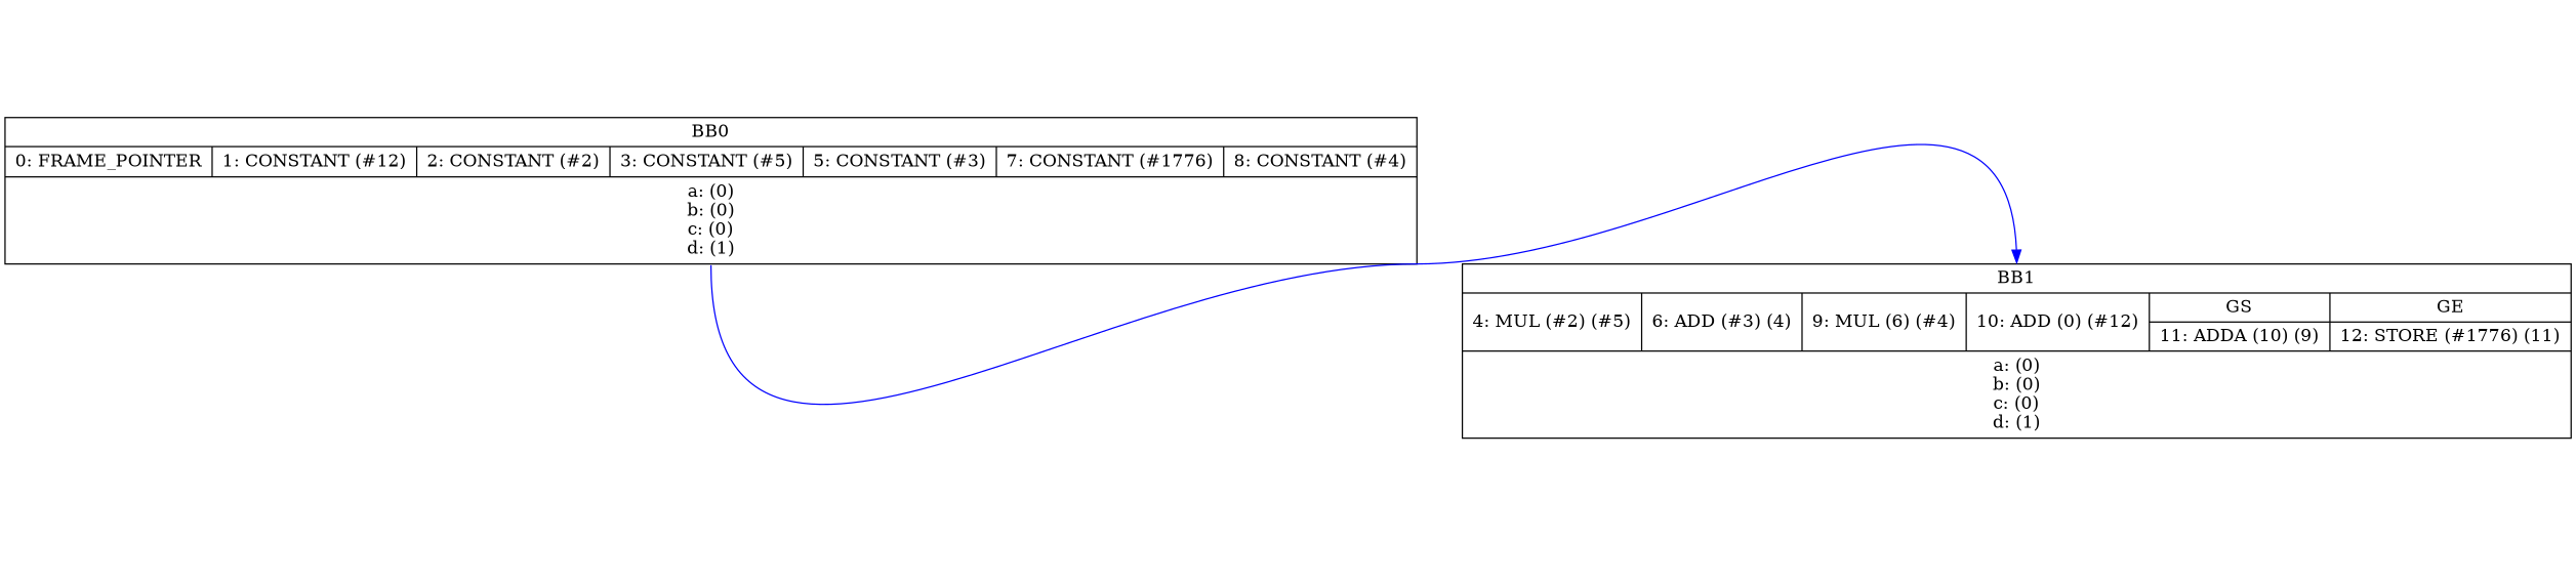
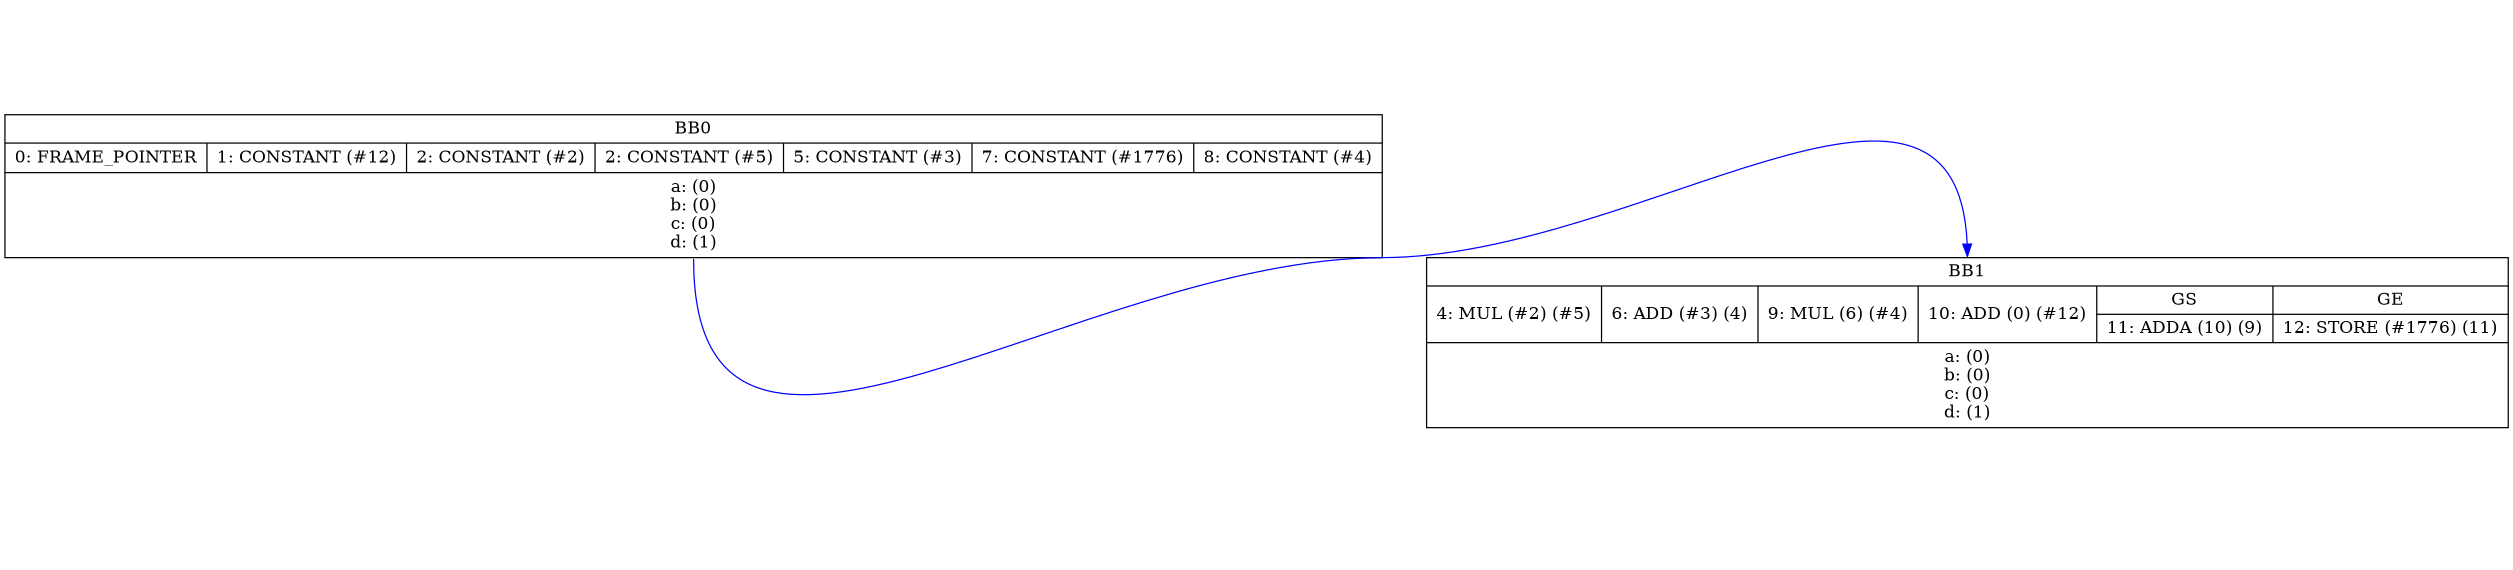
  digraph {
    rankdir=LR
    node [shape=record]
-   n1 [label="<b>BB0 | {0: FRAME_POINTER|1: CONSTANT (#12)|2: CONSTANT (#2)|3: CONSTANT (#5)|5: CONSTANT (#3)|7: CONSTANT (#1776)|8: CONSTANT (#4)} | a: (0)\nb: (0)\nc: (0)\nd: (1)\n"]
+   n1 [label="<b>BB0 | {0: FRAME_POINTER|1: CONSTANT (#12)|2: CONSTANT (#2)|2: CONSTANT (#5)|5: CONSTANT (#3)|7: CONSTANT (#1776)|8: CONSTANT (#4)} | a: (0)\nb: (0)\nc: (0)\nd: (1)\n"]
    n2 [label="<b>BB1 | {4: MUL (#2)  (#5)|6: ADD (#3)  (4)|9: MUL (6)  (#4)|10: ADD (0)  (#12)|{ GS |11: ADDA (10)  (9)}|{ GE |12: STORE (#1776)  (11)}} | a: (0)\nb: (0)\nc: (0)\nd: (1)\n"]
    n1 -> n2 [color=blue headport=n tailport=s]
  }
